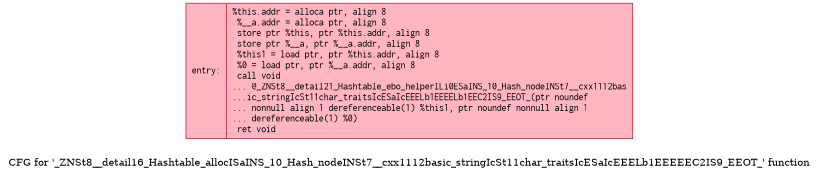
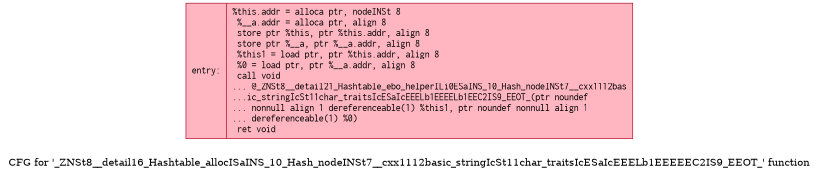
  digraph {
    label="CFG for '_ZNSt8__detail16_Hashtable_allocISaINS_10_Hash_nodeINSt7__cxx1112basic_stringIcSt11char_traitsIcESaIcEEELb1EEEEEC2IS9_EEOT_' function"
    rankdir=LR
-   n1 [color="#b70d28ff" fillcolor=lightpink fontname=Courier label="{entry:\l|  %this.addr = alloca ptr, align 8\l  %__a.addr = alloca ptr, align 8\l  store ptr %this, ptr %this.addr, align 8\l  store ptr %__a, ptr %__a.addr, align 8\l  %this1 = load ptr, ptr %this.addr, align 8\l  %0 = load ptr, ptr %__a.addr, align 8\l  call void\l... @_ZNSt8__detail21_Hashtable_ebo_helperILi0ESaINS_10_Hash_nodeINSt7__cxx1112bas\l...ic_stringIcSt11char_traitsIcESaIcEEELb1EEEELb1EEC2IS9_EEOT_(ptr noundef\l... nonnull align 1 dereferenceable(1) %this1, ptr noundef nonnull align 1\l... dereferenceable(1) %0)\l  ret void\l}" shape=record style=filled]
+   n1 [color="#b70d28ff" fillcolor=lightpink fontname=Courier label="{entry:\l|  %this.addr = alloca ptr, nodeINSt 8\l  %__a.addr = alloca ptr, align 8\l  store ptr %this, ptr %this.addr, align 8\l  store ptr %__a, ptr %__a.addr, align 8\l  %this1 = load ptr, ptr %this.addr, align 8\l  %0 = load ptr, ptr %__a.addr, align 8\l  call void\l... @_ZNSt8__detail21_Hashtable_ebo_helperILi0ESaINS_10_Hash_nodeINSt7__cxx1112bas\l...ic_stringIcSt11char_traitsIcESaIcEEELb1EEEELb1EEC2IS9_EEOT_(ptr noundef\l... nonnull align 1 dereferenceable(1) %this1, ptr noundef nonnull align 1\l... dereferenceable(1) %0)\l  ret void\l}" shape=record style=filled]
  }
